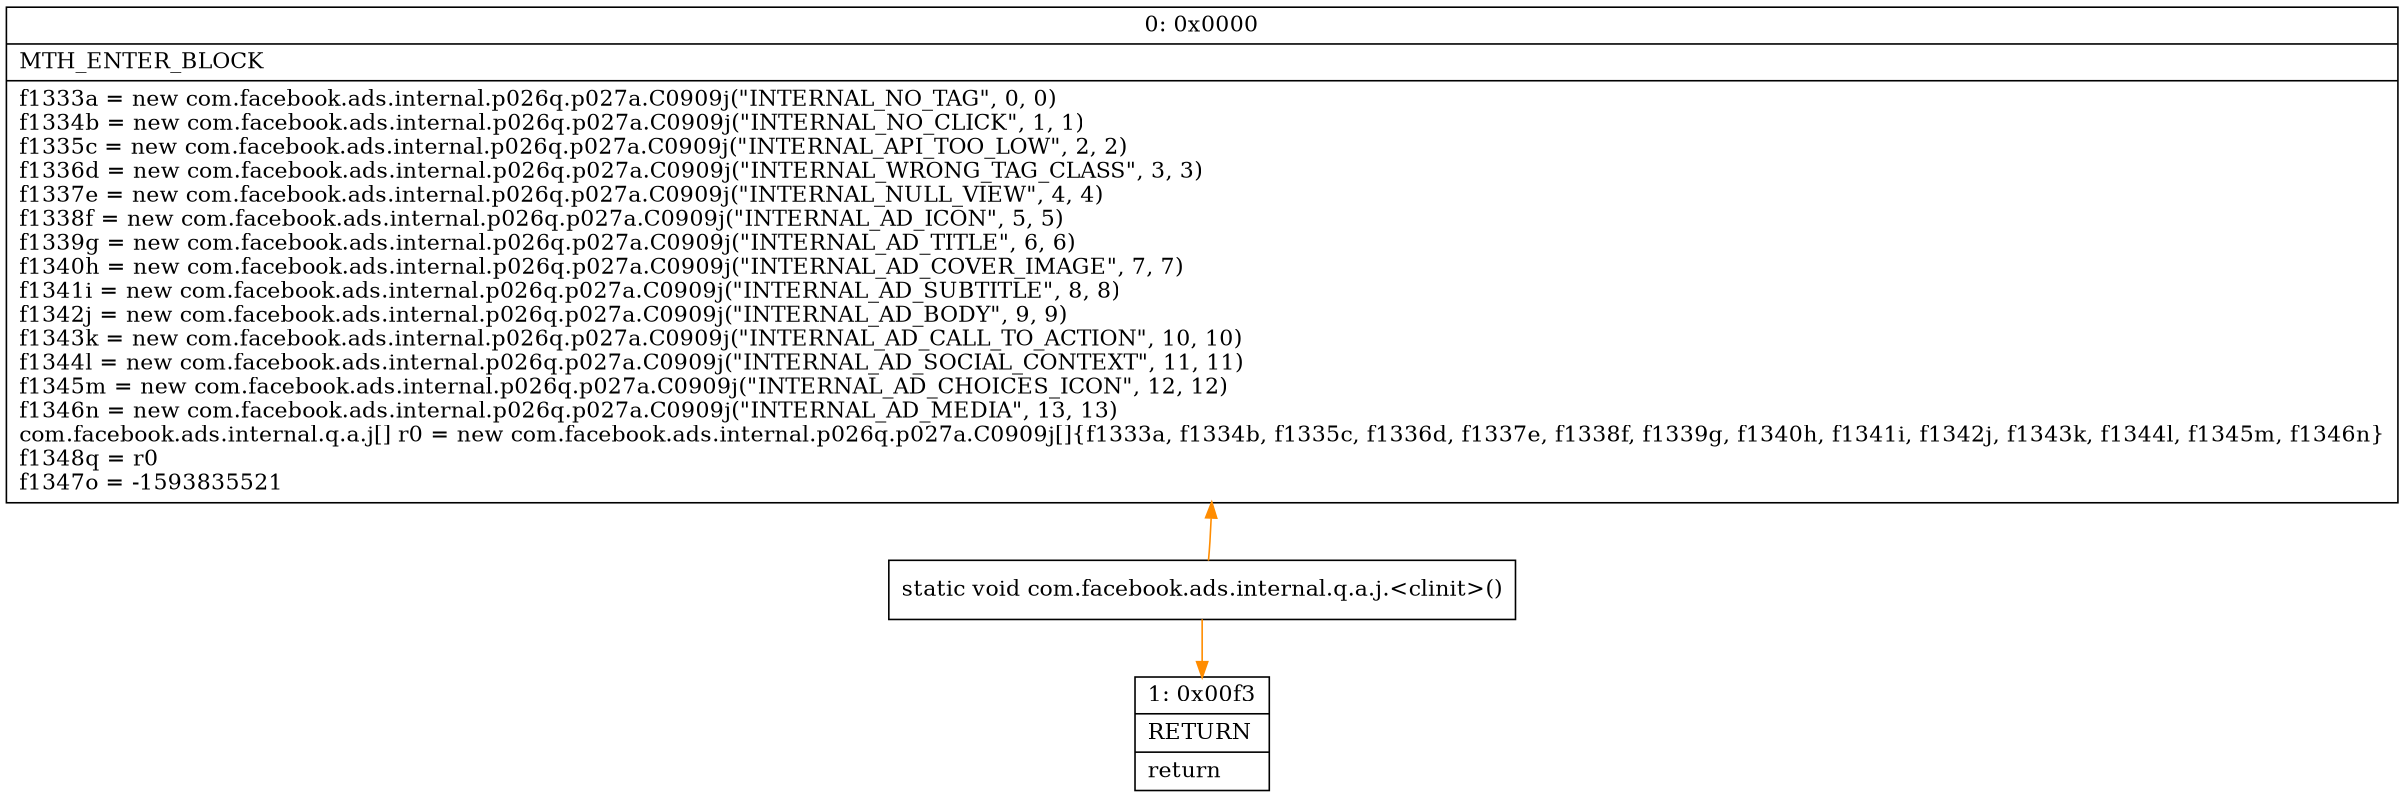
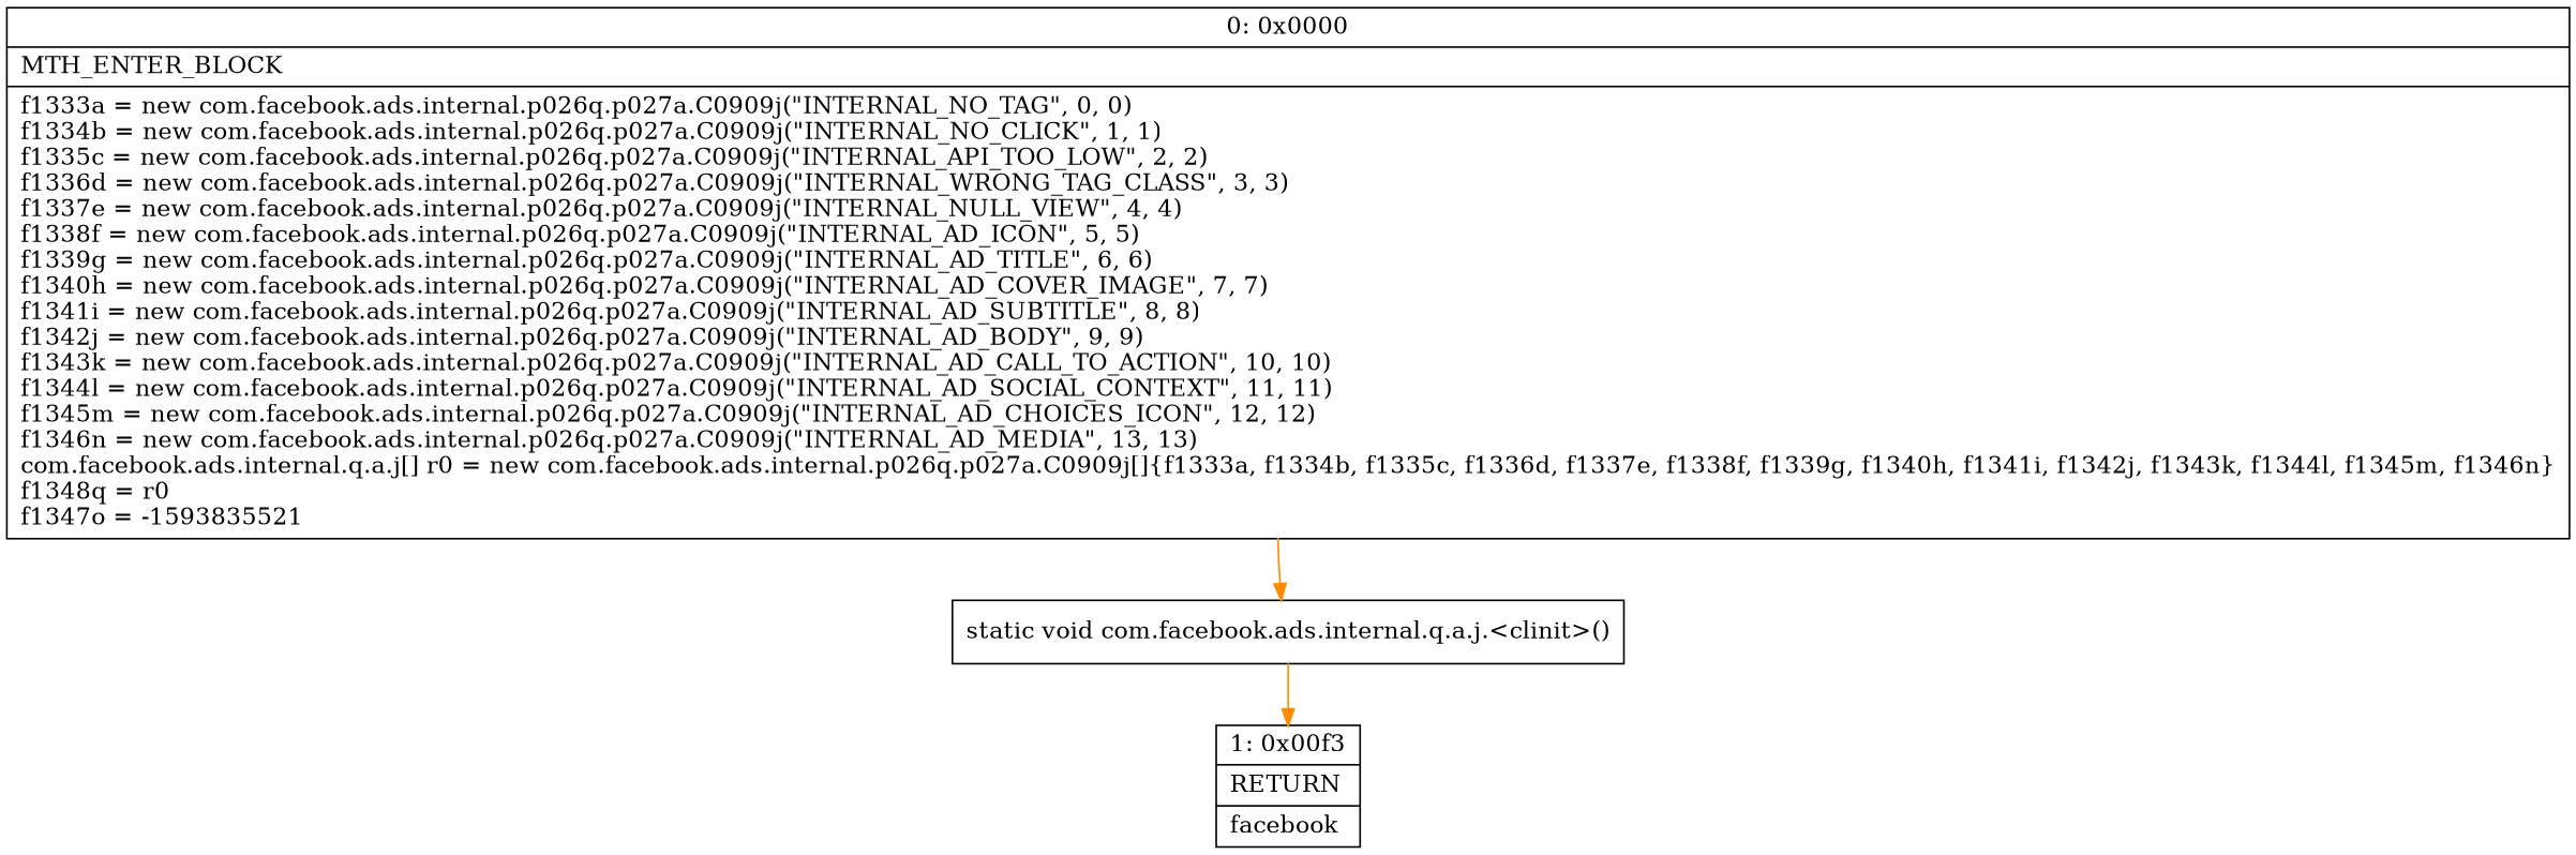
  digraph {
    node [shape=record]
    edge [color=darkorange]
    n1 [label="{0\:\ 0x0000|MTH_ENTER_BLOCK\l|f1333a = new com.facebook.ads.internal.p026q.p027a.C0909j(\"INTERNAL_NO_TAG\", 0, 0)\lf1334b = new com.facebook.ads.internal.p026q.p027a.C0909j(\"INTERNAL_NO_CLICK\", 1, 1)\lf1335c = new com.facebook.ads.internal.p026q.p027a.C0909j(\"INTERNAL_API_TOO_LOW\", 2, 2)\lf1336d = new com.facebook.ads.internal.p026q.p027a.C0909j(\"INTERNAL_WRONG_TAG_CLASS\", 3, 3)\lf1337e = new com.facebook.ads.internal.p026q.p027a.C0909j(\"INTERNAL_NULL_VIEW\", 4, 4)\lf1338f = new com.facebook.ads.internal.p026q.p027a.C0909j(\"INTERNAL_AD_ICON\", 5, 5)\lf1339g = new com.facebook.ads.internal.p026q.p027a.C0909j(\"INTERNAL_AD_TITLE\", 6, 6)\lf1340h = new com.facebook.ads.internal.p026q.p027a.C0909j(\"INTERNAL_AD_COVER_IMAGE\", 7, 7)\lf1341i = new com.facebook.ads.internal.p026q.p027a.C0909j(\"INTERNAL_AD_SUBTITLE\", 8, 8)\lf1342j = new com.facebook.ads.internal.p026q.p027a.C0909j(\"INTERNAL_AD_BODY\", 9, 9)\lf1343k = new com.facebook.ads.internal.p026q.p027a.C0909j(\"INTERNAL_AD_CALL_TO_ACTION\", 10, 10)\lf1344l = new com.facebook.ads.internal.p026q.p027a.C0909j(\"INTERNAL_AD_SOCIAL_CONTEXT\", 11, 11)\lf1345m = new com.facebook.ads.internal.p026q.p027a.C0909j(\"INTERNAL_AD_CHOICES_ICON\", 12, 12)\lf1346n = new com.facebook.ads.internal.p026q.p027a.C0909j(\"INTERNAL_AD_MEDIA\", 13, 13)\lcom.facebook.ads.internal.q.a.j[] r0 = new com.facebook.ads.internal.p026q.p027a.C0909j[]\{f1333a, f1334b, f1335c, f1336d, f1337e, f1338f, f1339g, f1340h, f1341i, f1342j, f1343k, f1344l, f1345m, f1346n\}\lf1348q = r0\lf1347o = \-1593835521\l}"]
-   n2 [label="{1\:\ 0x00f3|RETURN\l|return\l}"]
+   n2 [label="{1\:\ 0x00f3|RETURN\l|facebook\l}"]
    n3 [label="{static void com.facebook.ads.internal.q.a.j.\<clinit\>() }"]
-   n3 -> n1
+   n1 -> n3
    n3 -> n2
  }
